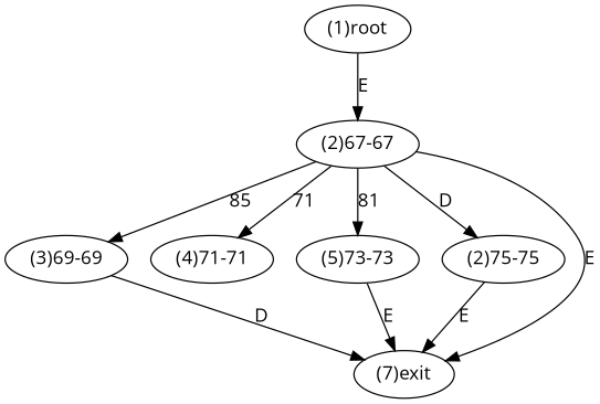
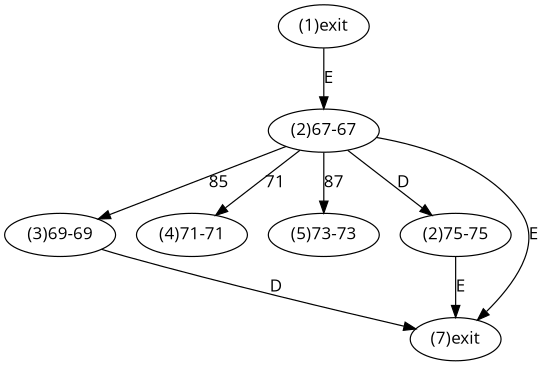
  digraph {
    fontname="Open Sans"
    node [fontname="Open Sans"]
    edge [fontname="Open Sans"]
-   n1 [label="(1)root"]
+   n1 [label="(1)exit"]
    n2 [label="(2)67-67"]
    n3 [label="(3)69-69"]
    n4 [label="(4)71-71"]
    n5 [label="(5)73-73"]
    n6 [label="(2)75-75"]
    n7 [label="(7)exit"]
    n1 -> n2 [label=E]
    n2 -> n3 [label=85]
    n2 -> n4 [label=71]
-   n2 -> n5 [label=81]
+   n2 -> n5 [label=87]
    n2 -> n6 [label=D]
    n2 -> n7 [label=E]
    n3 -> n7 [label=D]
-   n5 -> n7 [label=E]
    n6 -> n7 [label=E]
  }
